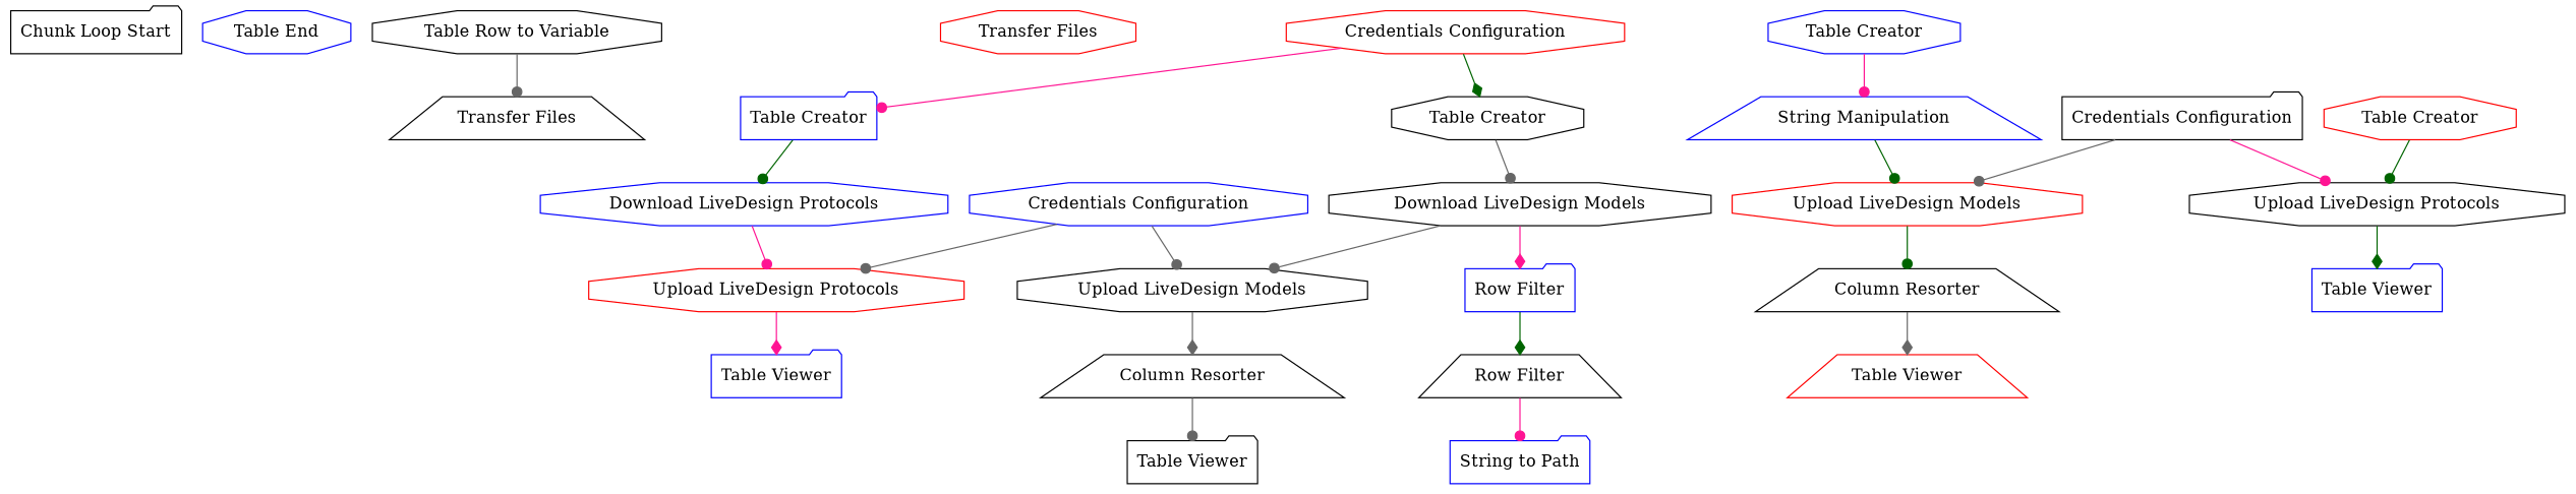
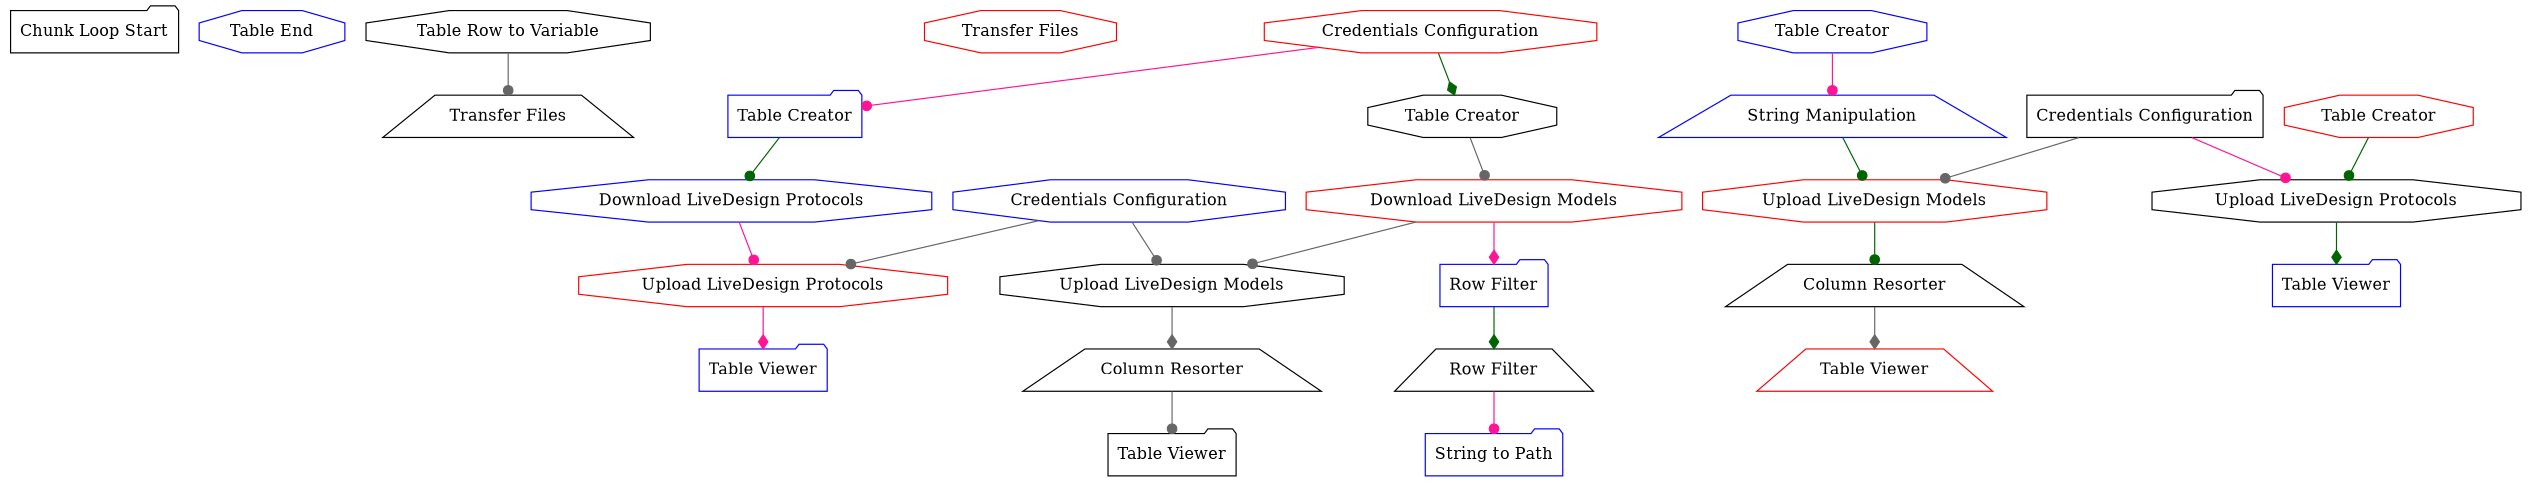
  digraph {
    rankdir=TB
    node [color=black shape=octagon]
    edge [arrowhead=dot color=gray40]
    n1 [label="Chunk Loop Start" shape=folder]
    n2 [color=blue label="Table End"]
    n3 [label="Transfer Files" shape=trapezium]
    n4 [label="Table Row to Variable"]
    n5 [color=red label="Transfer Files"]
    n6 [color=red label="Credentials Configuration"]
    n7 [color=blue label="Table Creator" shape=folder]
    n8 [label="Table Creator"]
    n9 [color=blue label="Download LiveDesign Protocols"]
-   n10 [label="Download LiveDesign Models"]
+   n10 [color=red label="Download LiveDesign Models"]
    n11 [color=red label="Upload LiveDesign Protocols"]
    n12 [color=blue label="Table Viewer" shape=folder]
    n13 [label="Upload LiveDesign Models"]
    n14 [color=blue label="Row Filter" shape=folder]
    n15 [label="Column Resorter" shape=trapezium]
    n16 [label="Row Filter" shape=trapezium]
    n17 [label="Table Viewer" shape=folder]
    n18 [color=blue label="String to Path" shape=folder]
    n19 [color=blue label="Credentials Configuration"]
    n20 [color=red label="Upload LiveDesign Models"]
    n21 [label="Column Resorter" shape=trapezium]
    n22 [color=red label="Table Viewer" shape=trapezium]
    n23 [color=blue label="Table Viewer" shape=folder]
    n24 [label="Upload LiveDesign Protocols"]
    n25 [label="Credentials Configuration" shape=folder]
    n26 [color=blue label="String Manipulation" shape=trapezium]
    n27 [color=blue label="Table Creator"]
    n28 [color=red label="Table Creator"]
    n4 -> n3
    n6 -> n7 [color=deeppink]
    n6 -> n8 [arrowhead=diamond color=darkgreen]
    n7 -> n9 [color=darkgreen]
    n8 -> n10
    n9 -> n11 [color=deeppink]
    n10 -> n13
    n10 -> n14 [arrowhead=diamond color=deeppink]
    n11 -> n12 [arrowhead=diamond color=deeppink]
    n13 -> n15 [arrowhead=diamond]
    n14 -> n16 [arrowhead=diamond color=darkgreen]
    n15 -> n17
    n16 -> n18 [color=deeppink]
    n19 -> n11
    n19 -> n13
    n20 -> n21 [color=darkgreen]
    n21 -> n22 [arrowhead=diamond]
    n24 -> n23 [arrowhead=diamond color=darkgreen]
    n25 -> n20
    n25 -> n24 [color=deeppink]
    n26 -> n20 [color=darkgreen]
    n27 -> n26 [color=deeppink]
    n28 -> n24 [color=darkgreen]
  }
